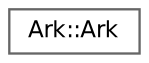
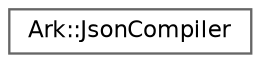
  digraph {
    rankdir=TB
-   n1 [color=grey40 fillcolor=white fontname=Helvetica fontsize=10 height=0.2 label="Ark::Ark" shape=box style=filled width=0.4]
+   n1 [color=grey40 fillcolor=white fontname=Helvetica fontsize=10 height=0.2 label="Ark::JsonCompiler" shape=box style=filled width=0.4]
  }
